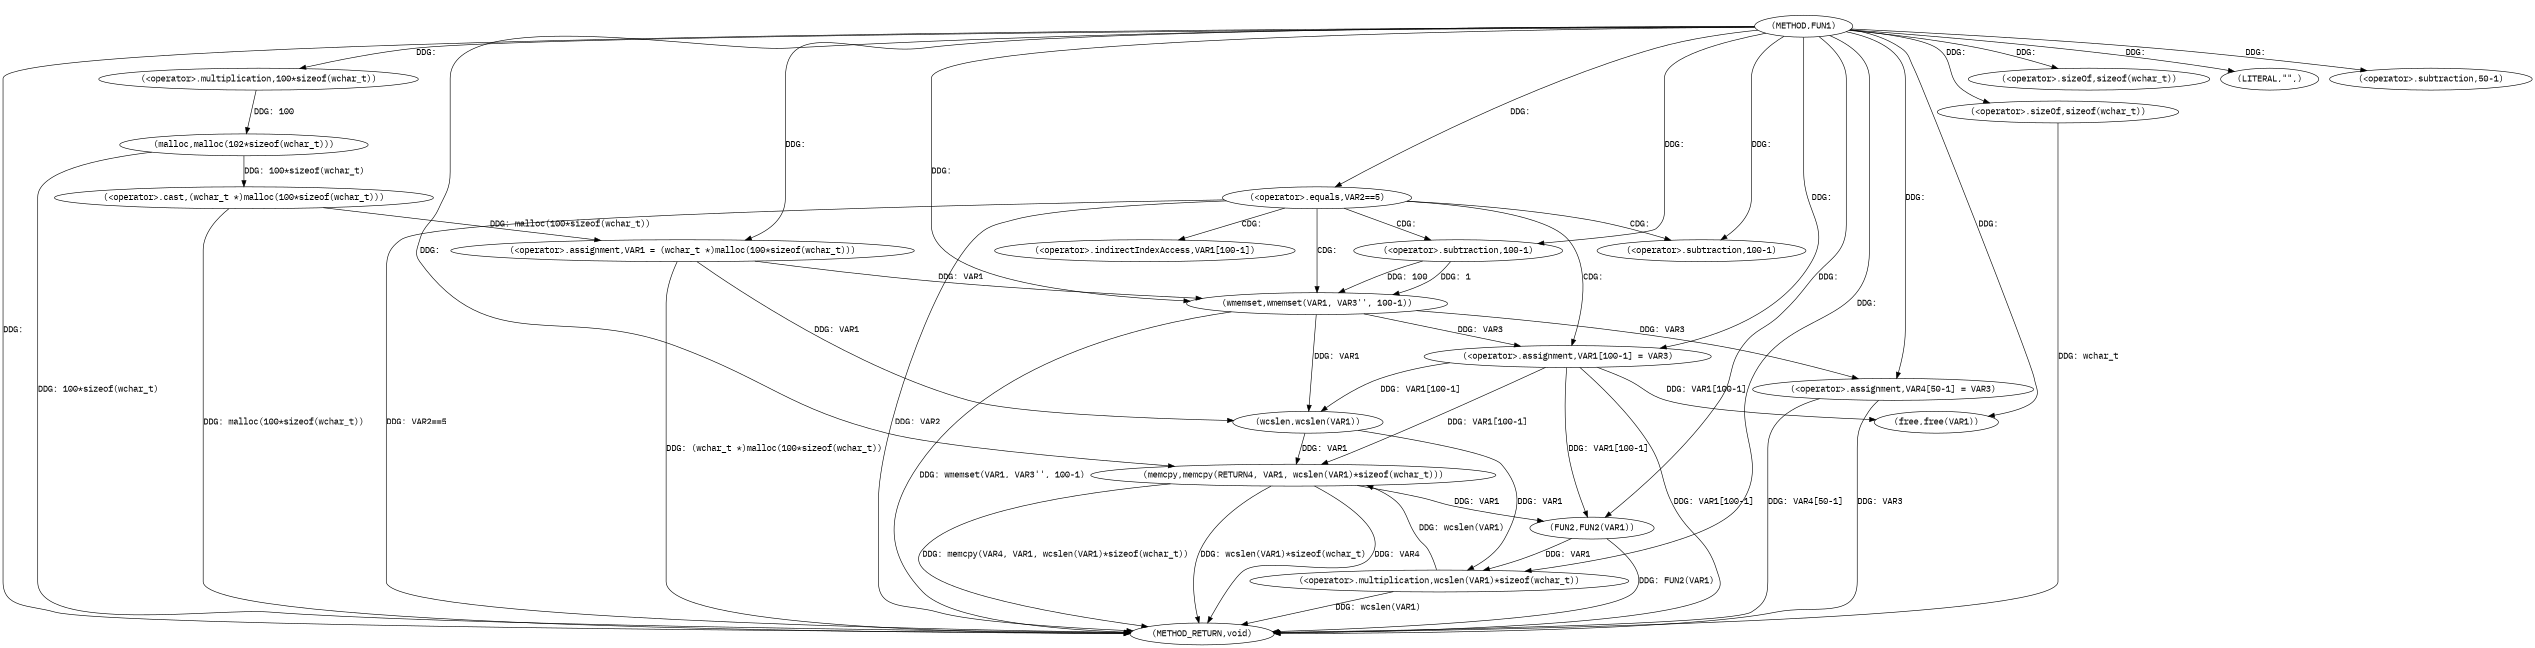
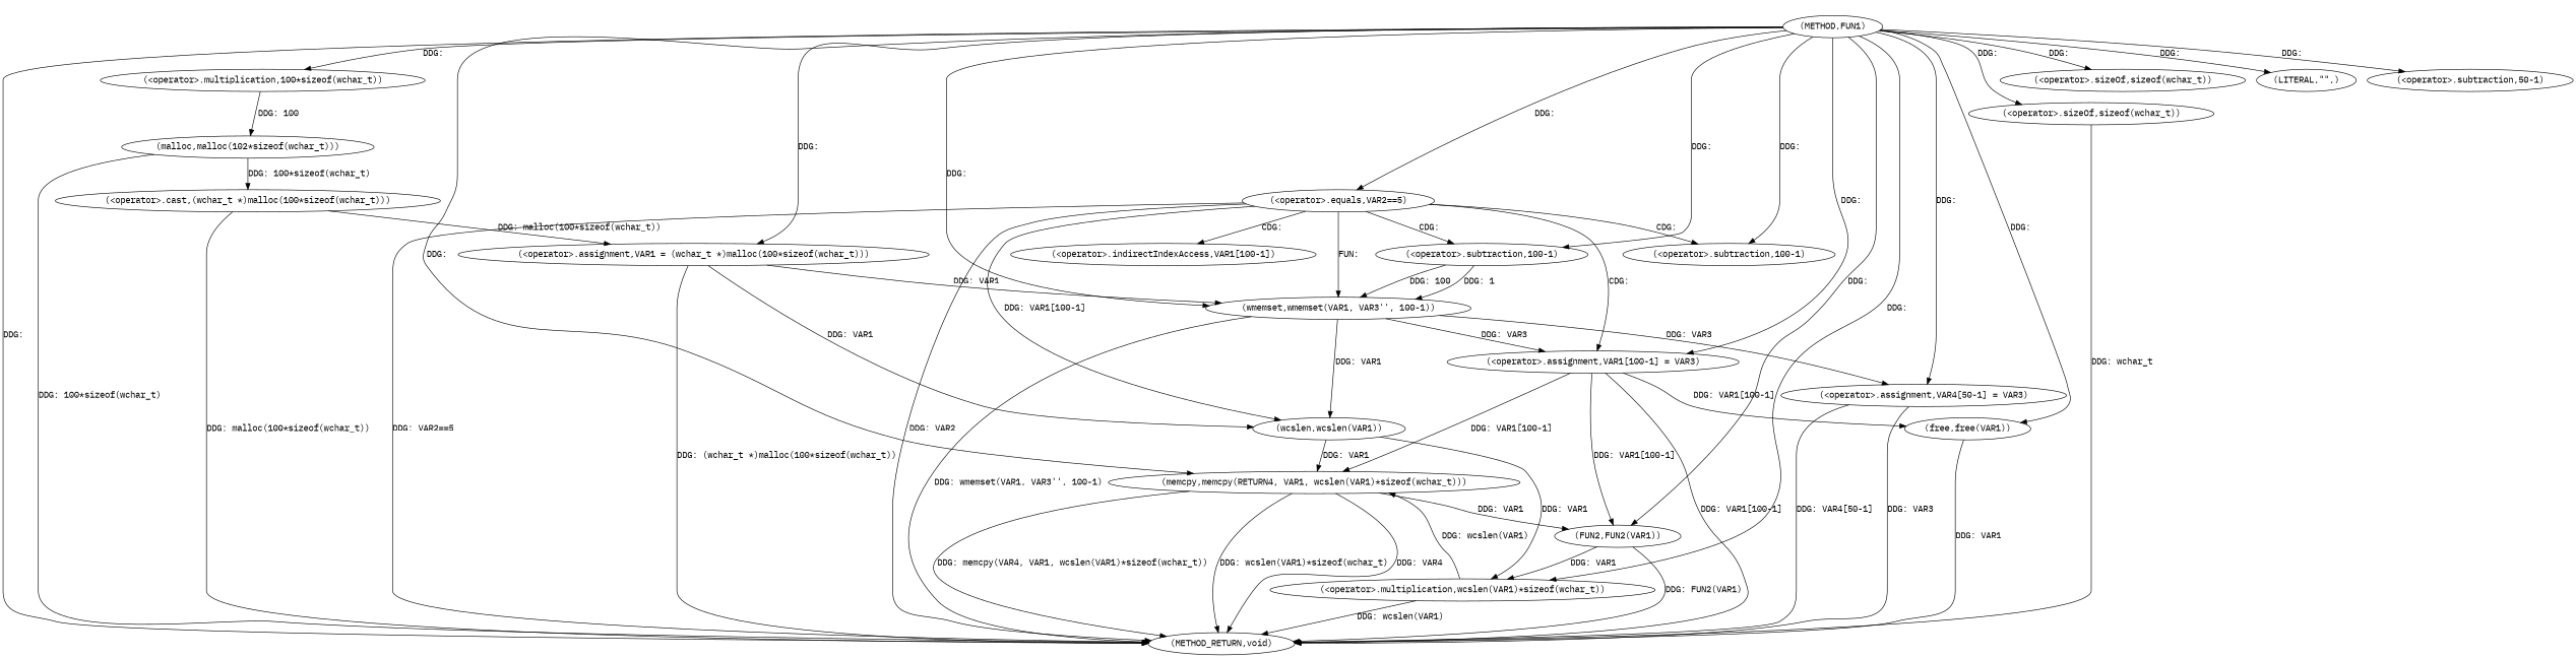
  digraph {
    fontname="IBM Plex Mono"
    node [fontname="IBM Plex Mono"]
    edge [fontname="IBM Plex Mono"]
    n1 [label="(METHOD,FUN1)"]
    n2 [label="(<operator>.assignment,VAR1 = (wchar_t *)malloc(100*sizeof(wchar_t)))"]
    n3 [label="(<operator>.multiplication,100*sizeof(wchar_t))"]
    n4 [label="(<operator>.sizeOf,sizeof(wchar_t))"]
    n5 [label="(<operator>.equals,VAR2==5)"]
    n6 [label="(wmemset,wmemset(VAR1, VAR3'', 100-1))"]
    n7 [label="(<operator>.subtraction,100-1)"]
    n8 [label="(<operator>.assignment,VAR1[100-1] = VAR3)"]
    n9 [label="(<operator>.subtraction,100-1)"]
    n10 [label="(LITERAL,\"\",)"]
    n11 [label="(memcpy,memcpy(RETURN4, VAR1, wcslen(VAR1)*sizeof(wchar_t)))"]
    n12 [label="(<operator>.multiplication,wcslen(VAR1)*sizeof(wchar_t))"]
    n13 [label="(<operator>.sizeOf,sizeof(wchar_t))"]
    n14 [label="(<operator>.assignment,VAR4[50-1] = VAR3)"]
    n15 [label="(<operator>.subtraction,50-1)"]
    n16 [label="(FUN2,FUN2(VAR1))"]
    n17 [label="(free,free(VAR1))"]
    n18 [label="(METHOD_RETURN,void)"]
    n19 [label="(wcslen,wcslen(VAR1))"]
    n20 [label="(malloc,malloc(102*sizeof(wchar_t)))"]
    n21 [label="(<operator>.indirectIndexAccess,VAR1[100-1])"]
    n22 [label="(<operator>.cast,(wchar_t *)malloc(100*sizeof(wchar_t)))"]
    n1 -> n2 [label="DDG: "]
    n1 -> n3 [label="DDG: "]
    n1 -> n4 [label="DDG: "]
    n1 -> n5 [label="DDG: "]
    n1 -> n6 [label="DDG: "]
    n1 -> n7 [label="DDG: "]
    n1 -> n8 [label="DDG: "]
    n1 -> n9 [label="DDG: "]
    n1 -> n10 [label="DDG: "]
    n1 -> n11 [label="DDG: "]
    n1 -> n12 [label="DDG: "]
    n1 -> n13 [label="DDG: "]
    n1 -> n14 [label="DDG: "]
    n1 -> n15 [label="DDG: "]
    n1 -> n16 [label="DDG: "]
    n1 -> n17 [label="DDG: "]
    n1 -> n18 [label="DDG: "]
    n2 -> n6 [label="DDG: VAR1"]
    n2 -> n18 [label="DDG: (wchar_t *)malloc(100*sizeof(wchar_t))"]
    n2 -> n19 [label="DDG: VAR1"]
    n3 -> n20 [label="DDG: 100"]
-   n5 -> n6 [label="CDG: "]
+   n5 -> n6 [label="FUN: "]
    n5 -> n7 [label="CDG: "]
    n5 -> n8 [label="CDG: "]
    n5 -> n9 [label="CDG: "]
    n5 -> n18 [label="DDG: VAR2"]
    n5 -> n18 [label="DDG: VAR2==5"]
    n5 -> n21 [label="CDG: "]
    n6 -> n8 [label="DDG: VAR3"]
    n6 -> n14 [label="DDG: VAR3"]
    n6 -> n18 [label="DDG: wmemset(VAR1, VAR3'', 100-1)"]
    n6 -> n19 [label="DDG: VAR1"]
    n7 -> n6 [label="DDG: 100"]
    n7 -> n6 [label="DDG: 1"]
    n8 -> n11 [label="DDG: VAR1[100-1]"]
    n8 -> n16 [label="DDG: VAR1[100-1]"]
    n8 -> n17 [label="DDG: VAR1[100-1]"]
    n8 -> n18 [label="DDG: VAR1[100-1]"]
-   n8 -> n19 [label="DDG: VAR1[100-1]"]
+   n5 -> n19 [label="DDG: VAR1[100-1]"]
    n11 -> n16 [label="DDG: VAR1"]
    n11 -> n18 [label="DDG: VAR4"]
    n11 -> n18 [label="DDG: memcpy(VAR4, VAR1, wcslen(VAR1)*sizeof(wchar_t))"]
    n11 -> n18 [label="DDG: wcslen(VAR1)*sizeof(wchar_t)"]
    n12 -> n11 [label="DDG: wcslen(VAR1)"]
    n12 -> n18 [label="DDG: wcslen(VAR1)"]
    n13 -> n18 [label="DDG: wchar_t"]
    n14 -> n18 [label="DDG: VAR3"]
    n14 -> n18 [label="DDG: VAR4[50-1]"]
    n16 -> n12 [label="DDG: VAR1"]
    n16 -> n18 [label="DDG: FUN2(VAR1)"]
+   n17 -> n18 [label="DDG: VAR1"]
    n19 -> n11 [label="DDG: VAR1"]
    n19 -> n12 [label="DDG: VAR1"]
    n20 -> n18 [label="DDG: 100*sizeof(wchar_t)"]
    n20 -> n22 [label="DDG: 100*sizeof(wchar_t)"]
    n22 -> n2 [label="DDG: malloc(100*sizeof(wchar_t))"]
    n22 -> n18 [label="DDG: malloc(100*sizeof(wchar_t))"]
  }
